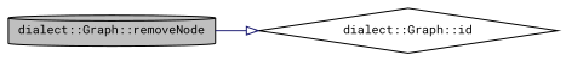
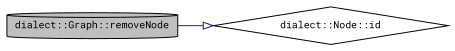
  digraph {
    rankdir=LR
    fontname="Roboto Mono"
    node [color=black fontname="Roboto Mono" fontsize=10 style=filled]
    n1 [fillcolor=grey75 fontcolor=black height=0.2 label="dialect::Graph::removeNode" shape=cylinder width=0.4]
-   n2 [fillcolor=white height=0.2 label="dialect::Graph::id" shape=diamond width=0.4]
+   n2 [fillcolor=white height=0.2 label="dialect::Node::id" shape=diamond width=0.4]
    n1 -> n2 [color=midnightblue fontname="Roboto Mono" fontsize=10 labelfontname=Helvetica labelfontsize=10 style=solid arrowhead=onormal]
  }
